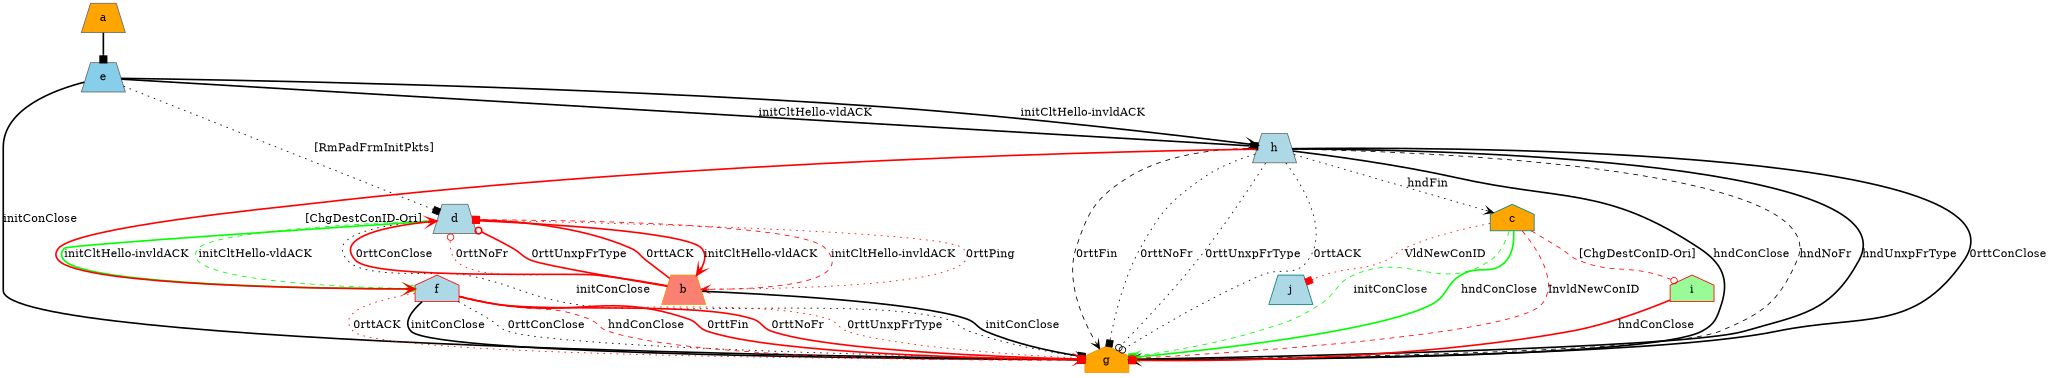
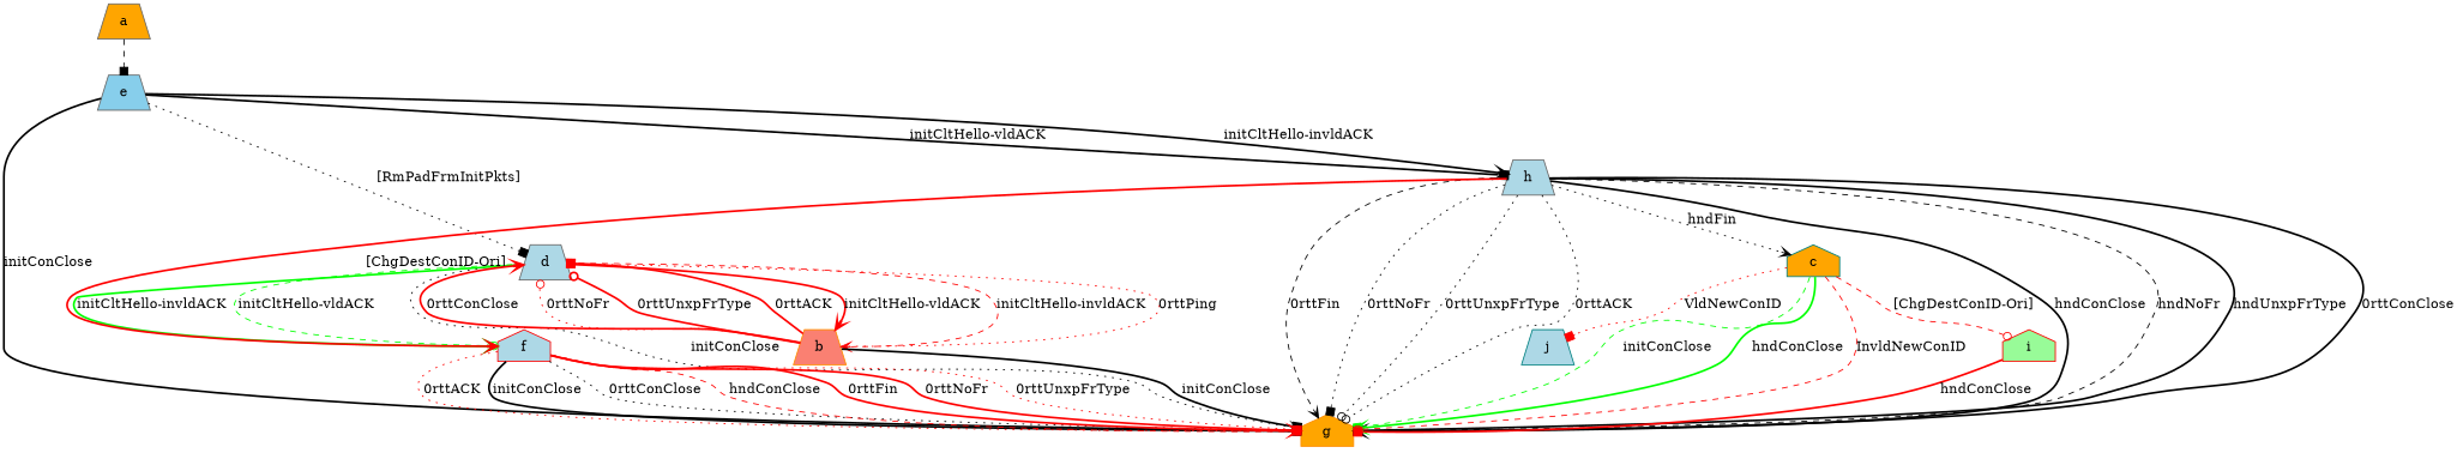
  digraph {
    node [color=gray40 fillcolor=lightblue shape=trapezium style=filled]
    edge [arrowhead=box style=bold]
    a [fillcolor=orange]
    e [fillcolor=skyblue]
    d
    g [color=darkorange fillcolor=orange shape=house]
    h
    b [color=darkorange fillcolor=salmon]
    f [color=red shape=house]
    c [color=teal fillcolor=orange shape=house]
    i [color=red fillcolor=palegreen shape=house]
    j [color=teal]
-   a -> e
+   a -> e [style=dashed]
    e -> d [label="[RmPadFrmInitPkts] " style=dotted]
    e -> g [arrowhead=odot label="initConClose "]
    e -> h [label="initCltHello-vldACK "]
    e -> h [arrowhead=vee label="initCltHello-invldACK "]
    d -> g [arrowhead=vee label="initConClose " style=dotted]
    d -> b [arrowhead=vee color=red label="initCltHello-vldACK "]
    d -> b [arrowhead=vee color=red label="initCltHello-invldACK " style=dashed]
    d -> f [arrowhead=odot color=green label="initCltHello-vldACK " style=dashed]
    d -> f [arrowhead=vee color=green label="initCltHello-invldACK "]
    h -> g [label="hndConClose "]
    h -> g [arrowhead=vee label="hndNoFr " style=dashed]
    h -> g [label="hndUnxpFrType "]
    h -> g [arrowhead=vee label="0rttConClose "]
    h -> g [arrowhead=vee label="0rttFin " style=dashed]
    h -> g [label="0rttNoFr " style=dotted]
    h -> g [arrowhead=odot label="0rttUnxpFrType " style=dotted]
    h -> g [arrowhead=odot label="0rttACK " style=dotted]
    h -> f [arrowhead=vee color=red label="[ChgDestConID-Ori] "]
    h -> c [arrowhead=vee label="hndFin " style=dotted]
    b -> d [color=red label="0rttPing " style=dotted]
    b -> d [arrowhead=vee color=red label="0rttConClose "]
    b -> d [arrowhead=odot color=red label="0rttNoFr " style=dotted]
    b -> d [arrowhead=odot color=red label="0rttUnxpFrType "]
    b -> d [color=red label="0rttACK "]
    b -> g [label="initConClose "]
    f -> g [label="initConClose "]
    f -> g [label="0rttConClose " style=dotted]
    f -> g [arrowhead=odot color=red label="hndConClose " style=dashed]
    f -> g [arrowhead=vee color=red label="0rttFin "]
    f -> g [color=red label="0rttNoFr "]
    f -> g [arrowhead=odot color=red label="0rttUnxpFrType " style=dotted]
    f -> g [color=red label="0rttACK " style=dotted]
    c -> g [color=green label="initConClose " style=dashed]
    c -> g [arrowhead=vee color=green label="hndConClose "]
    c -> g [arrowhead=odot color=red label="InvldNewConID " style=dashed]
    c -> i [arrowhead=odot color=red label="[ChgDestConID-Ori] " style=dashed]
    c -> j [color=red label="VldNewConID " style=dotted]
    i -> g [color=red label="hndConClose "]
  }
